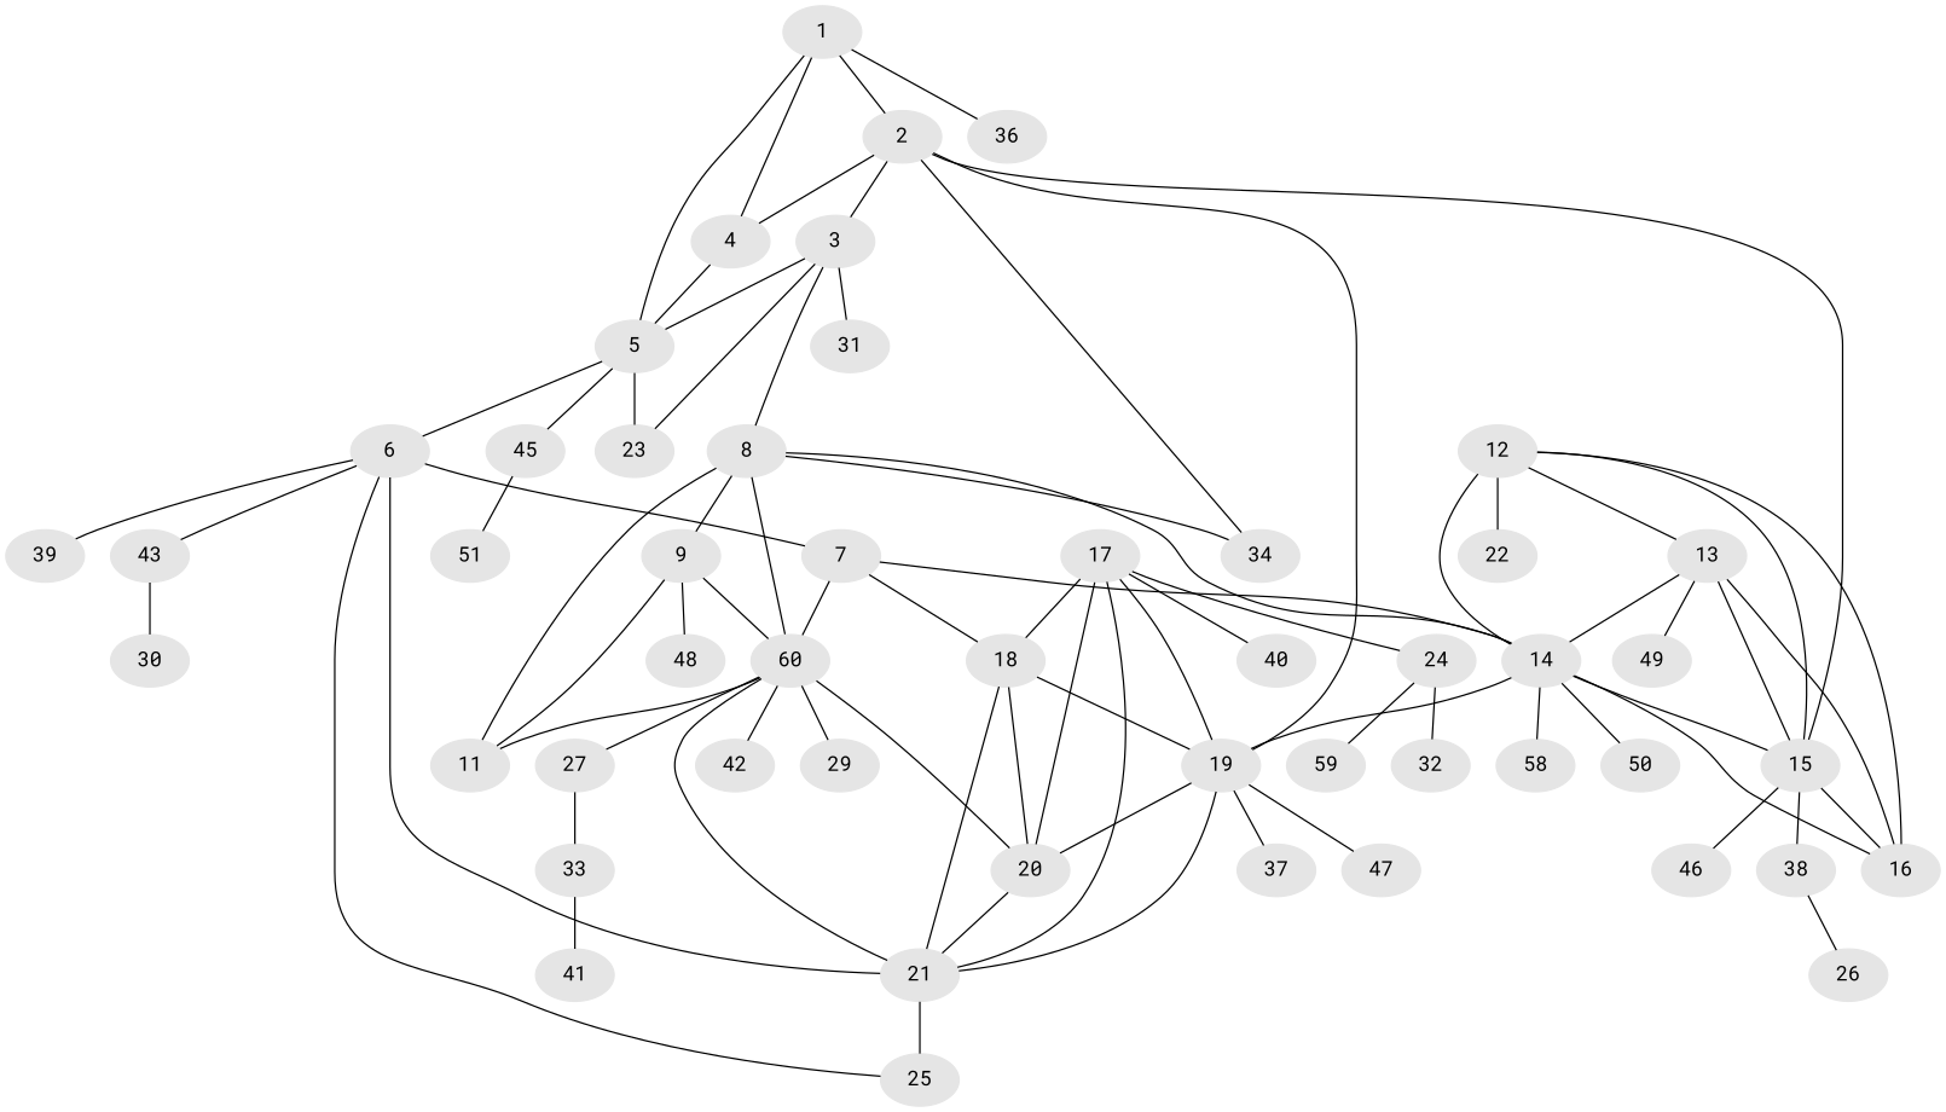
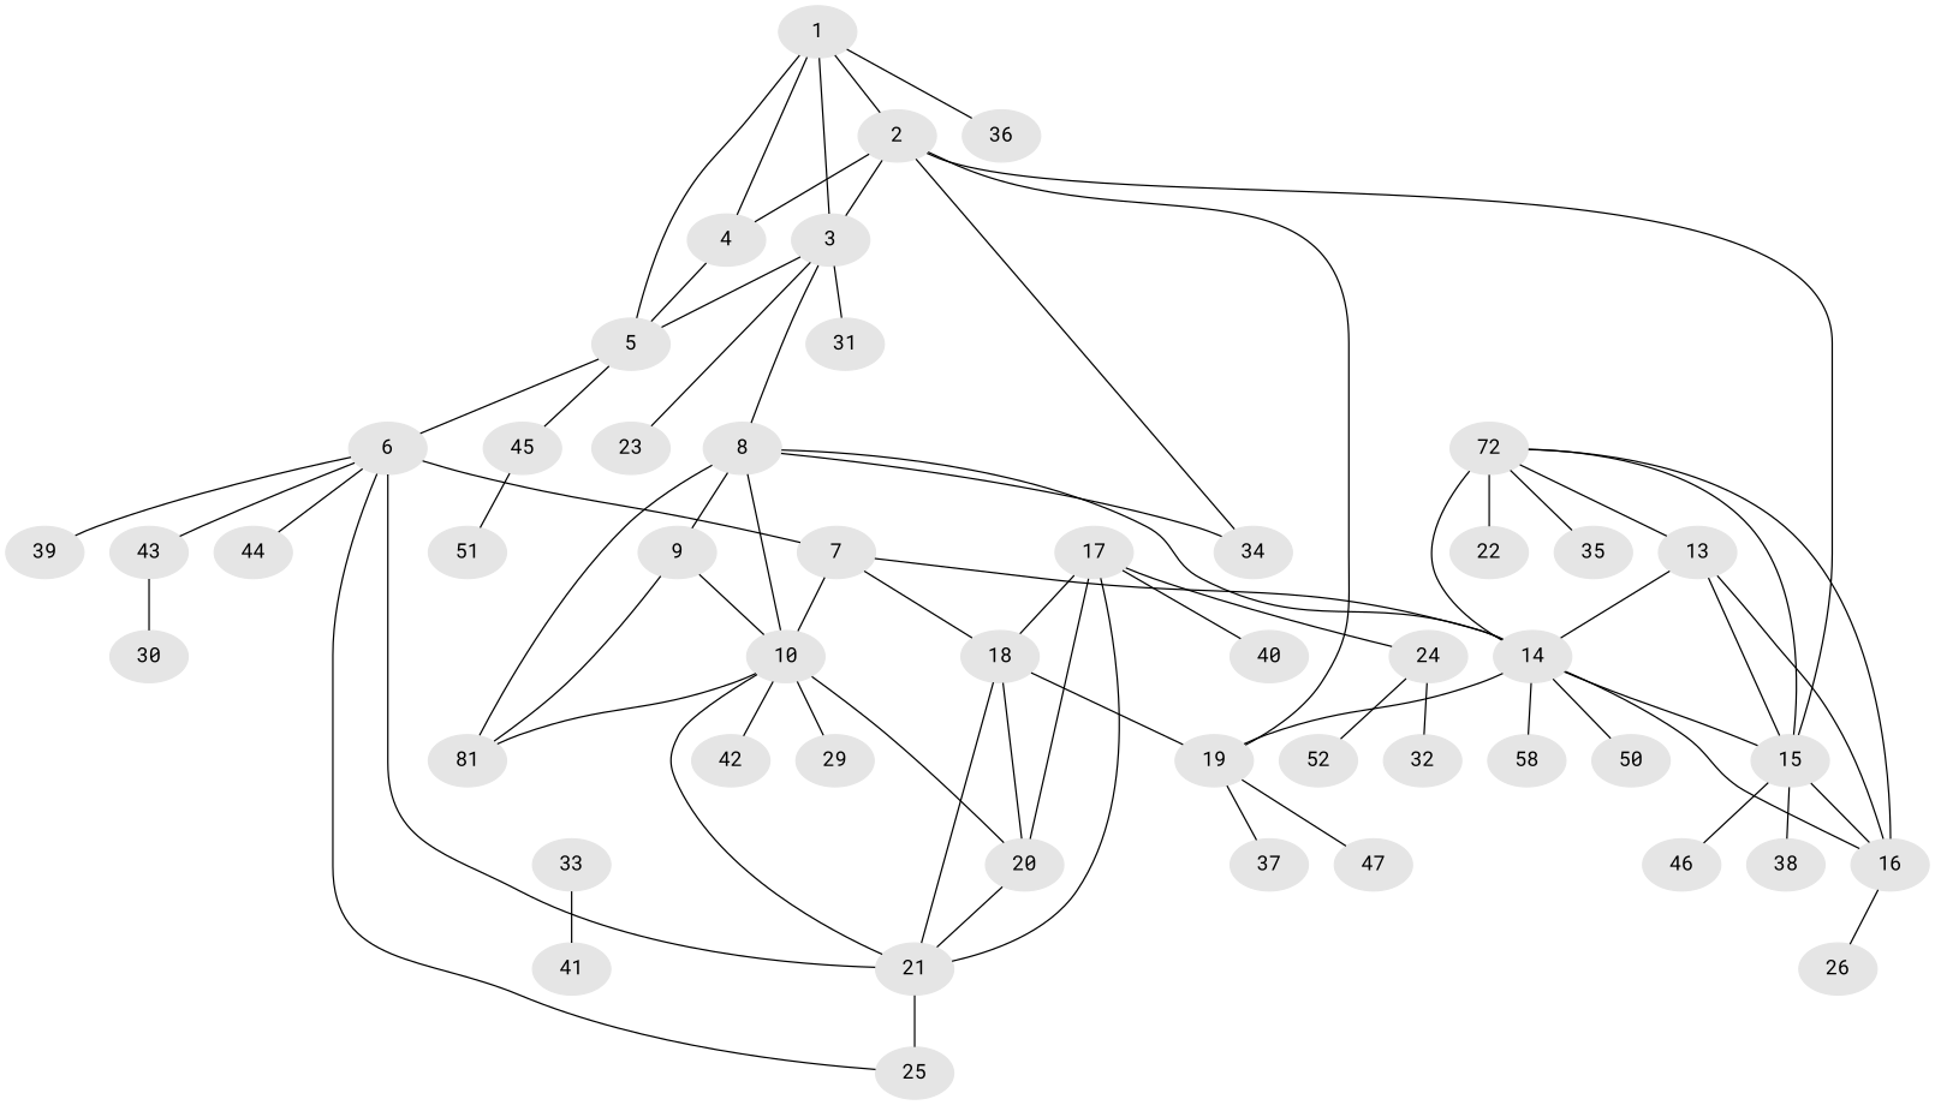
  graph {
    fontname="Roboto Mono"
    node [color=gray90 fontname="Roboto Mono" style=filled]
    edge [fontname="Roboto Mono" weight=1.0]
    1
    2
    3
    4
    5
    36
    15
    19
    34
    8
    31
    23
    6
    45
    16
    38
    46
    21
    20
    37
    47
-   10 [label=60]
+   10
    14
    9
-   11
+   11 [label=81]
    7
    25
    39
    43
+   44
    51
    18
    30
-   27
    29
    42
    n37 [label=58]
    50
-   48
    33
-   12
+   12 [label=72]
    13
    22
-   49
+   35
    26
    17
    24
    40
    32
-   52 [label=59]
+   52
    41
    1 -- 2
+   1 -- 3
    1 -- 4
    1 -- 5
    1 -- 36
    2 -- 3
    2 -- 4
    2 -- 15
    2 -- 19
    2 -- 34
    3 -- 5
    3 -- 8
    3 -- 31 [weight=2.0]
    3 -- 23
    4 -- 5
-   5 -- 23 [weight=6.0]
    5 -- 6
    5 -- 45
    15 -- 16
    15 -- 38
    15 -- 46
-   19 -- 21
-   19 -- 20
    19 -- 37
    19 -- 47
    8 -- 34
    8 -- 10 [weight=2.0]
    8 -- 14
    8 -- 9 [weight=2.0]
    8 -- 11 [weight=3.0]
    6 -- 21
    6 -- 7 [weight=4.0]
    6 -- 25
    6 -- 39
    6 -- 43 [weight=2.0]
+   6 -- 44
    45 -- 51
-   38 -- 26 [weight=2.0]
+   16 -- 26 [weight=2.0]
    21 -- 25 [weight=3.0]
    20 -- 21
    10 -- 21
    10 -- 20
    10 -- 11
-   10 -- 27
    10 -- 29 [weight=2.0]
    10 -- 42
    14 -- 15
    14 -- 19
    14 -- 16
    14 -- n37
    14 -- 50
    9 -- 10
    9 -- 11
-   9 -- 48
    7 -- 10
    7 -- 14
    7 -- 18
    43 -- 30
    18 -- 19
    18 -- 21
    18 -- 20 [weight=4.0]
-   27 -- 33
    33 -- 41
    12 -- 15
    12 -- 16
    12 -- 14
    12 -- 13
    12 -- 22 [weight=5.0]
+   12 -- 35
    13 -- 15
    13 -- 16
    13 -- 14
-   13 -- 49
-   17 -- 19
    17 -- 21
    17 -- 20
    17 -- 18
    17 -- 24
    17 -- 40
    24 -- 32
    24 -- 52
  }
